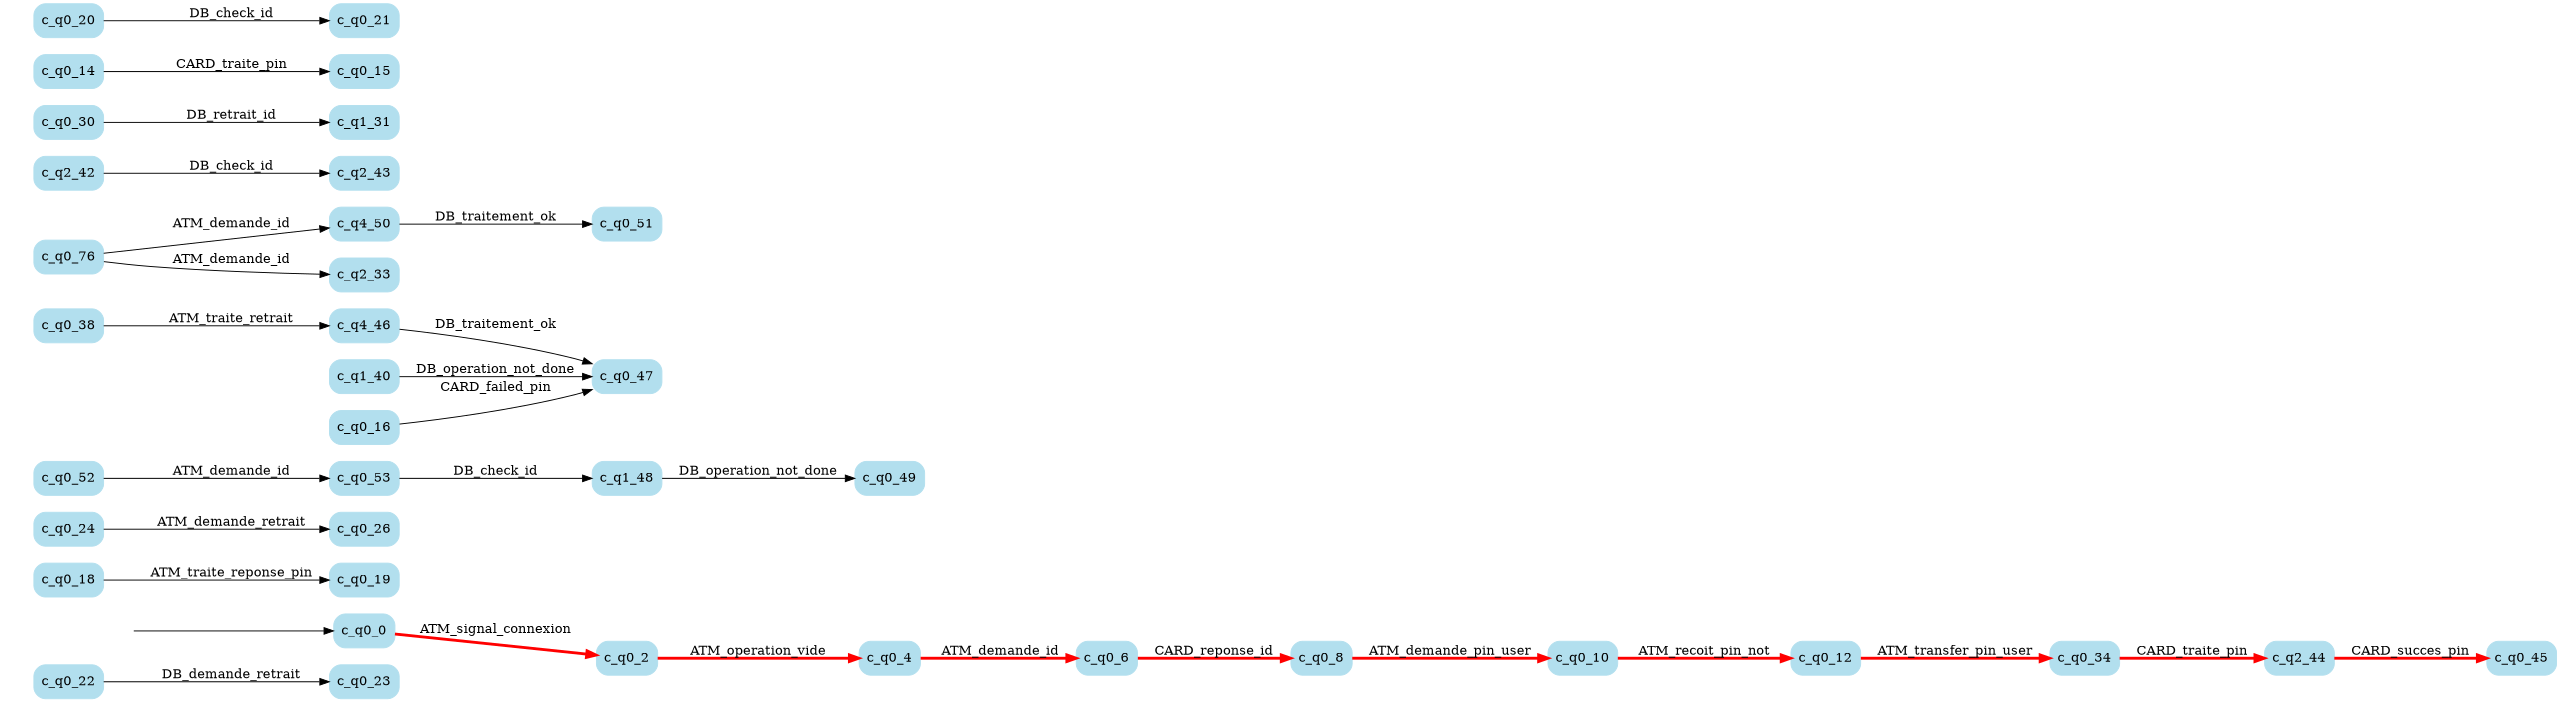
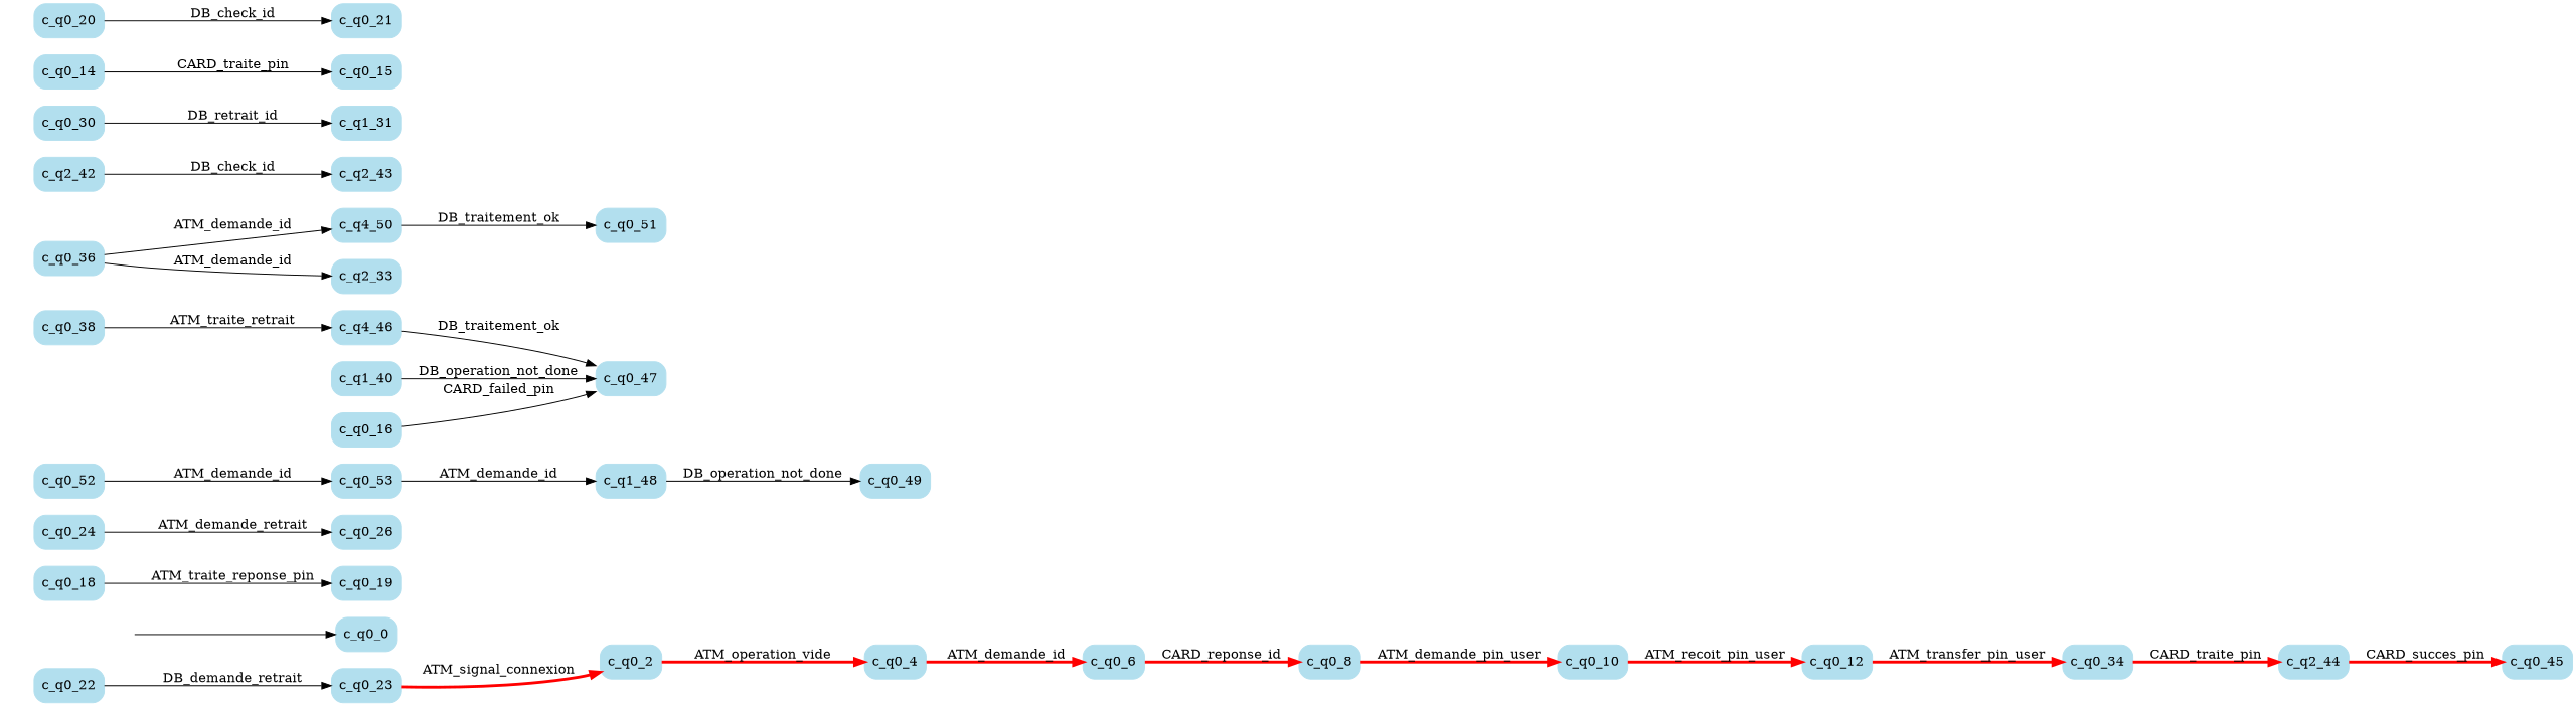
  digraph {
    rankdir=LR
    node [style="rounded, filled" color=lightblue2 shape=box]
    start_c_q0_0 [style=invisible color="" shape=""]
    n2 [label=c_q0_0]
    n3 [label=c_q0_2]
    n4 [label=c_q0_19]
    n5 [label=c_q0_22]
    n6 [label=c_q0_23]
    n7 [label=c_q0_26]
    n8 [label=c_q0_4]
    n9 [label=c_q1_48]
    n10 [label=c_q0_49]
    n11 [label=c_q0_8]
    n12 [label=c_q0_10]
    n13 [label=c_q0_12]
    n14 [label=c_q0_47]
    n15 [label=c_q0_38]
    n16 [label=c_q4_46]
    n17 [label=c_q4_50]
    n18 [label=c_q0_51]
    n19 [label=c_q2_43]
    n20 [label=c_q1_31]
    n21 [label=c_q0_6]
    n22 [label=c_q0_14]
    n23 [label=c_q0_15]
    n24 [label=c_q2_44]
    n25 [label=c_q0_45]
    n26 [label=c_q2_42]
    n27 [label=c_q0_30]
    n28 [label=c_q0_18]
    n29 [label=c_q0_52]
    n30 [label=c_q0_53]
    n31 [label=c_q0_24]
    n32 [label=c_q1_40]
    n33 [label=c_q0_16]
-   n34 [label=c_q0_76]
+   n34 [label=c_q0_36]
    n35 [label=c_q2_33]
    n36 [label=c_q0_34]
    n37 [label=c_q0_21]
    n38 [label=c_q0_20]
    start_c_q0_0 -> n2
-   n2 -> n3 [color=red label=ATM_signal_connexion penwidth=3]
+   n6 -> n3 [color=red label=ATM_signal_connexion penwidth=3]
    n3 -> n8 [color=red label=ATM_operation_vide penwidth=3]
    n5 -> n6 [label=DB_demande_retrait]
    n8 -> n21 [color=red label=ATM_demande_id penwidth=3]
    n9 -> n10 [label=DB_operation_not_done]
    n11 -> n12 [color=red label=ATM_demande_pin_user penwidth=3]
-   n12 -> n13 [color=red label=ATM_recoit_pin_not penwidth=3]
+   n12 -> n13 [color=red label=ATM_recoit_pin_user penwidth=3]
    n13 -> n36 [color=red label=ATM_transfer_pin_user penwidth=3]
    n15 -> n16 [label=ATM_traite_retrait]
    n16 -> n14 [label=DB_traitement_ok]
    n17 -> n18 [label=DB_traitement_ok]
    n21 -> n11 [color=red label=CARD_reponse_id penwidth=3]
    n22 -> n23 [label=CARD_traite_pin]
    n24 -> n25 [color=red label=CARD_succes_pin penwidth=3]
    n26 -> n19 [label=DB_check_id]
    n27 -> n20 [label=DB_retrait_id]
    n28 -> n4 [label=ATM_traite_reponse_pin]
    n29 -> n30 [label=ATM_demande_id]
-   n30 -> n9 [label=DB_check_id]
+   n30 -> n9 [label=ATM_demande_id]
    n31 -> n7 [label=ATM_demande_retrait]
    n32 -> n14 [label=DB_operation_not_done]
    n33 -> n14 [label=CARD_failed_pin]
    n34 -> n17 [label=ATM_demande_id]
    n34 -> n35 [label=ATM_demande_id]
    n36 -> n24 [color=red label=CARD_traite_pin penwidth=3]
    n38 -> n37 [label=DB_check_id]
  }
